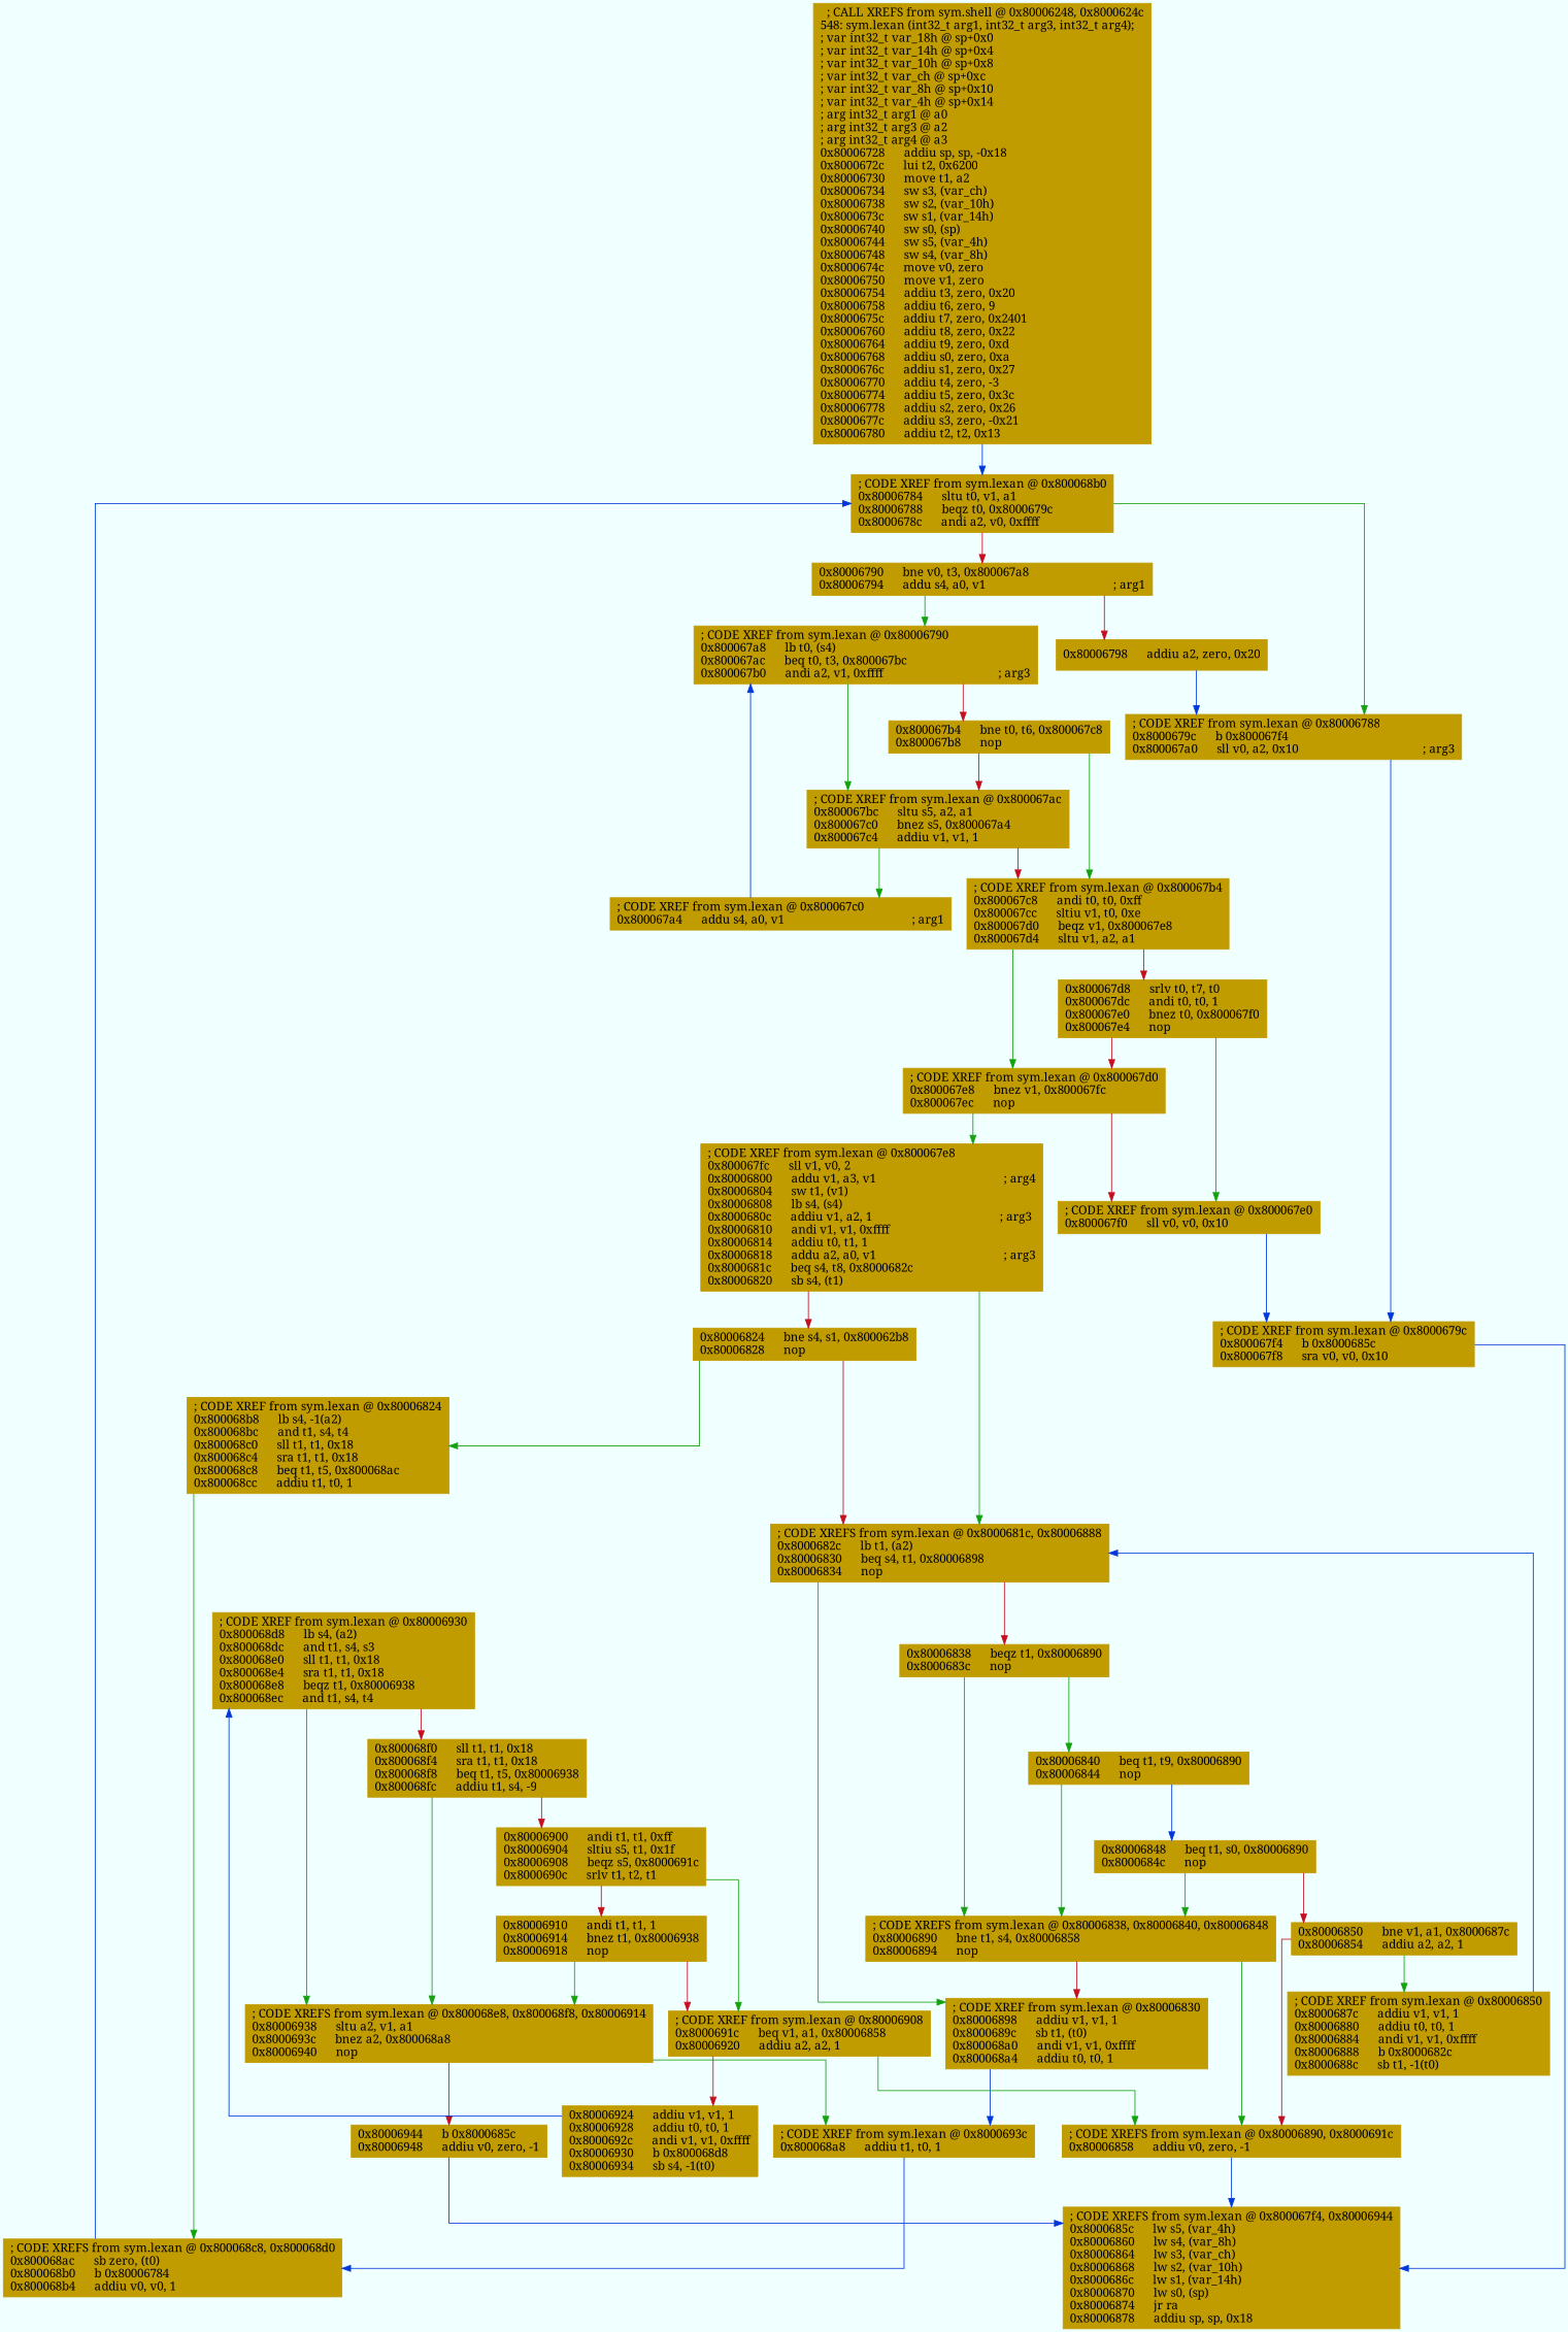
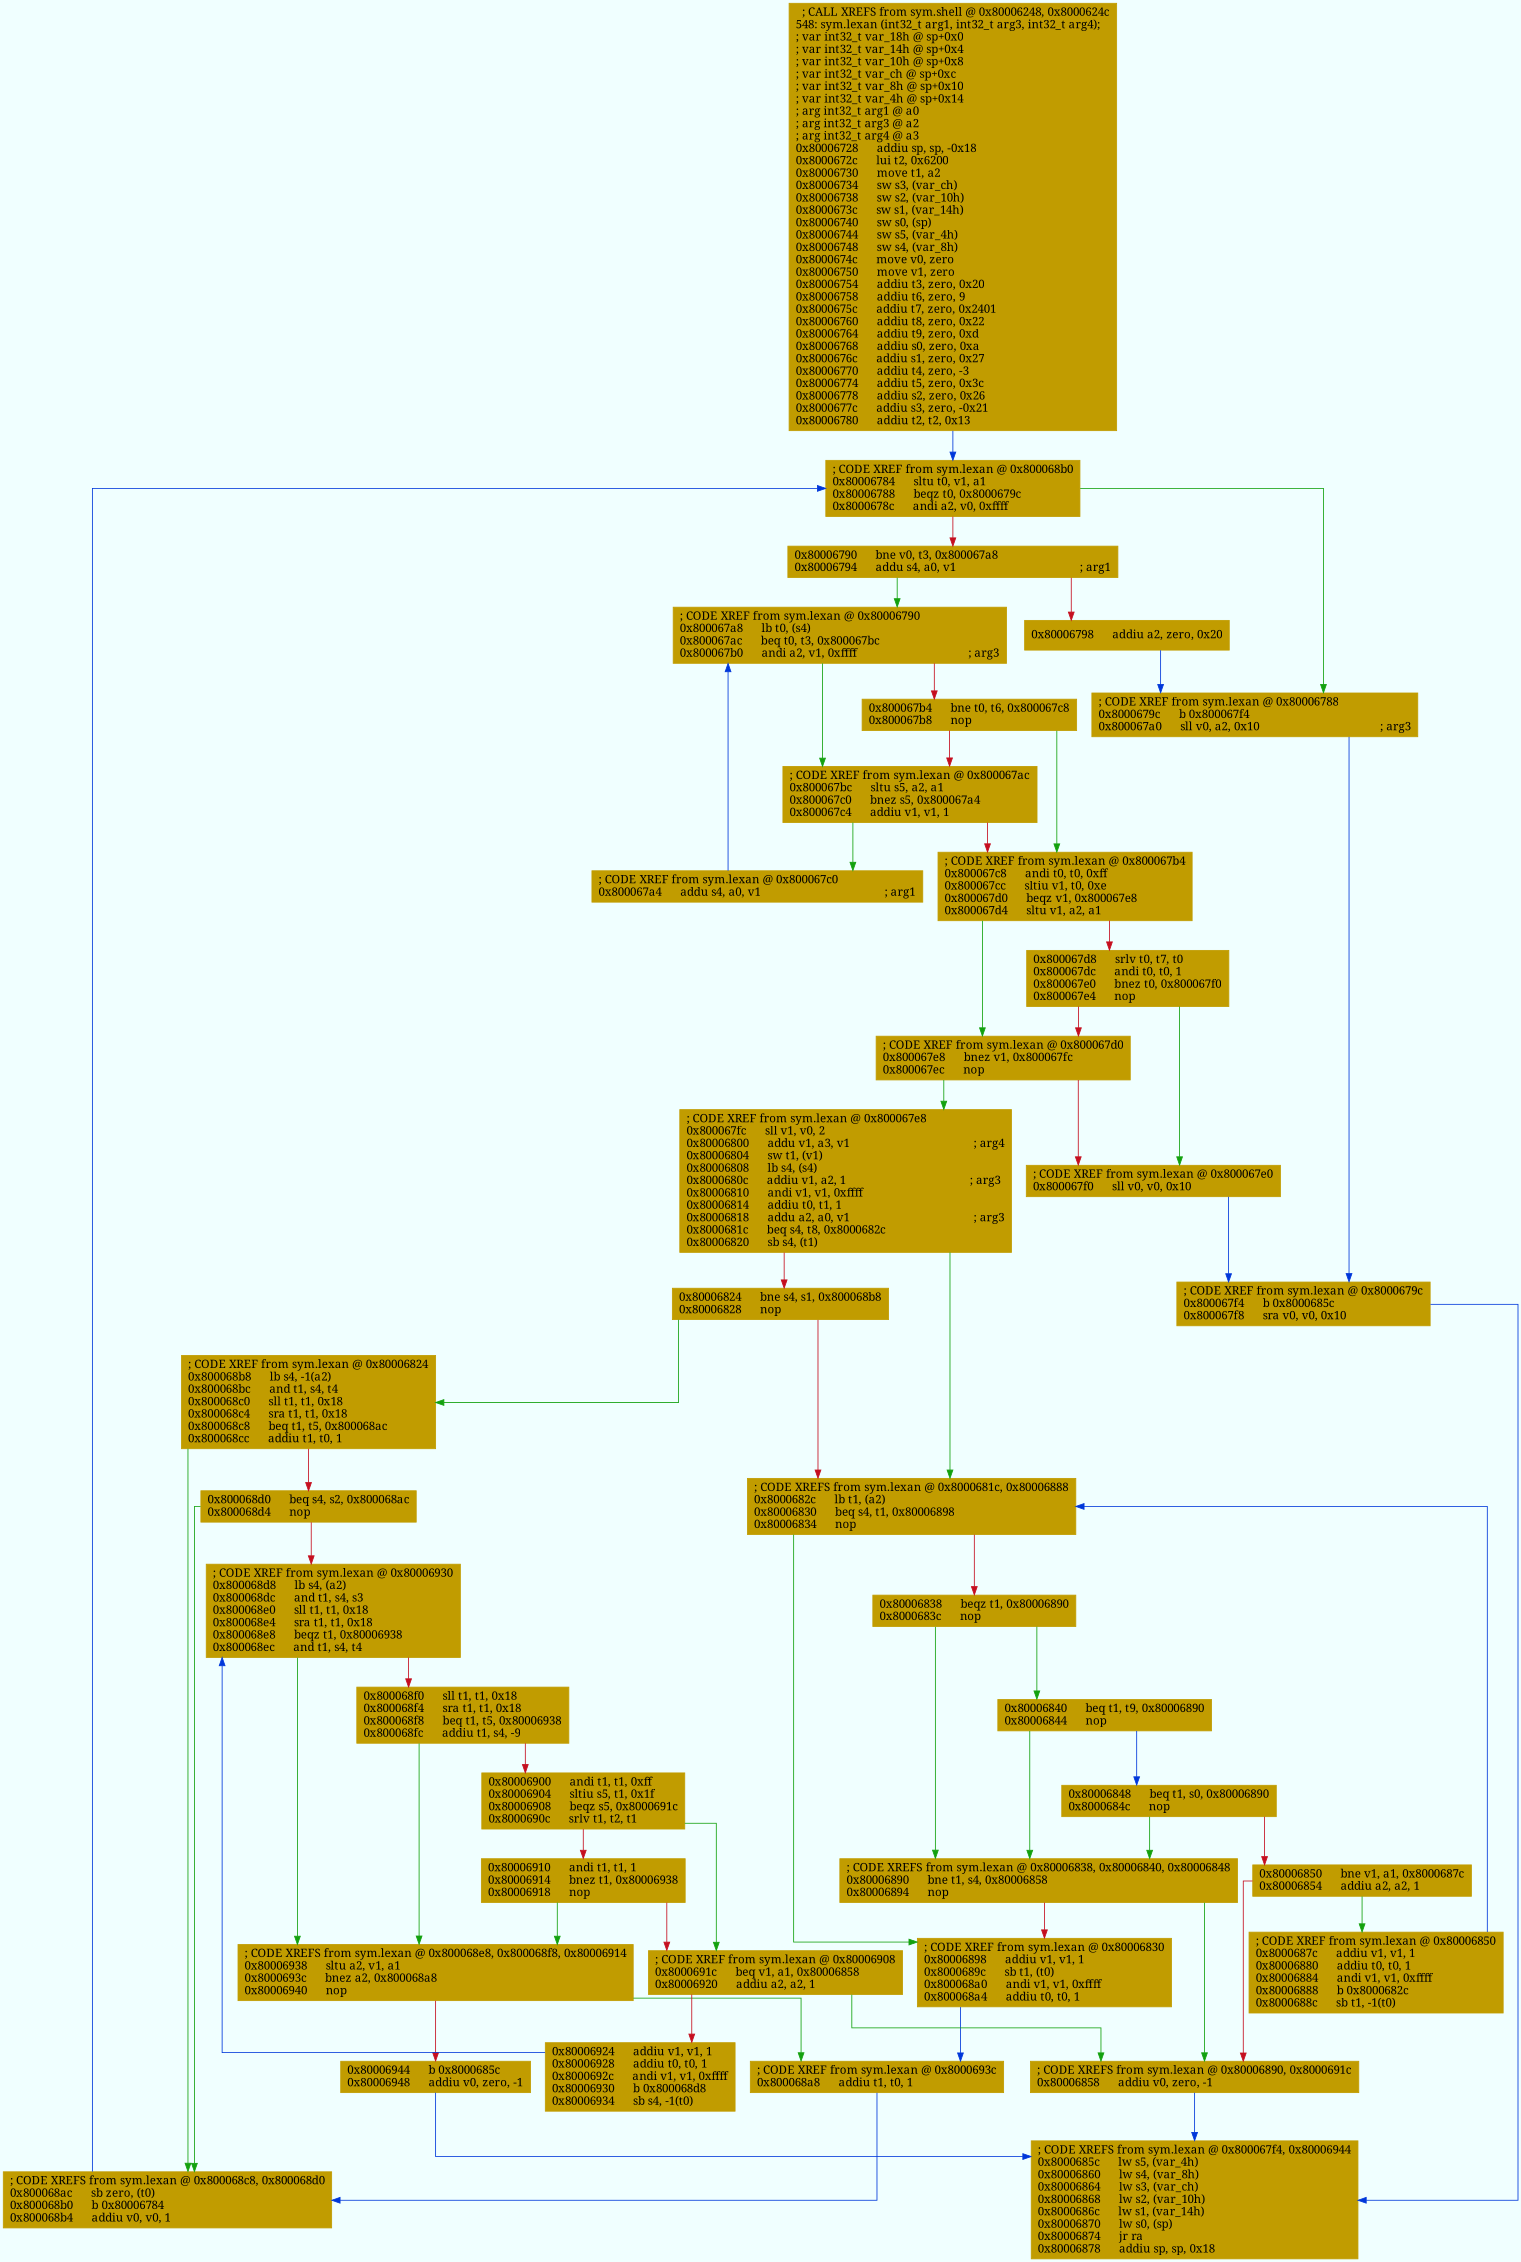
  digraph {
    bgcolor=azure
    fontname="Noto Serif"
    fontsize=8
    splines=ortho
    node [color="#c19c00" fillcolor="#c19c00" fontname="Noto Serif" shape=box style=filled]
    edge [arrowhead=normal color="#13a10e" fontname="Noto Serif"]
    n1 [label="  ; CALL XREFS from sym.shell @ 0x80006248, 0x8000624c\l548: sym.lexan (int32_t arg1, int32_t arg3, int32_t arg4);\l; var int32_t var_18h @ sp+0x0\l; var int32_t var_14h @ sp+0x4\l; var int32_t var_10h @ sp+0x8\l; var int32_t var_ch @ sp+0xc\l; var int32_t var_8h @ sp+0x10\l; var int32_t var_4h @ sp+0x14\l; arg int32_t arg1 @ a0\l; arg int32_t arg3 @ a2\l; arg int32_t arg4 @ a3\l0x80006728      addiu sp, sp, -0x18\l0x8000672c      lui t2, 0x6200\l0x80006730      move t1, a2\l0x80006734      sw s3, (var_ch)\l0x80006738      sw s2, (var_10h)\l0x8000673c      sw s1, (var_14h)\l0x80006740      sw s0, (sp)\l0x80006744      sw s5, (var_4h)\l0x80006748      sw s4, (var_8h)\l0x8000674c      move v0, zero\l0x80006750      move v1, zero\l0x80006754      addiu t3, zero, 0x20\l0x80006758      addiu t6, zero, 9\l0x8000675c      addiu t7, zero, 0x2401\l0x80006760      addiu t8, zero, 0x22\l0x80006764      addiu t9, zero, 0xd\l0x80006768      addiu s0, zero, 0xa\l0x8000676c      addiu s1, zero, 0x27\l0x80006770      addiu t4, zero, -3\l0x80006774      addiu t5, zero, 0x3c\l0x80006778      addiu s2, zero, 0x26\l0x8000677c      addiu s3, zero, -0x21\l0x80006780      addiu t2, t2, 0x13\l"]
    n2 [label="; CODE XREF from sym.lexan @ 0x800068b0\l0x80006784      sltu t0, v1, a1\l0x80006788      beqz t0, 0x8000679c\l0x8000678c      andi a2, v0, 0xffff\l"]
    n3 [label="0x80006790      bne v0, t3, 0x800067a8\l0x80006794      addu s4, a0, v1                                        ; arg1\l"]
    n4 [label="; CODE XREF from sym.lexan @ 0x80006788\l0x8000679c      b 0x800067f4\l0x800067a0      sll v0, a2, 0x10                                       ; arg3\l"]
    n5 [label="0x80006798      addiu a2, zero, 0x20\l"]
    n6 [label="; CODE XREF from sym.lexan @ 0x80006790\l0x800067a8      lb t0, (s4)\l0x800067ac      beq t0, t3, 0x800067bc\l0x800067b0      andi a2, v1, 0xffff                                    ; arg3\l"]
    n7 [label="; CODE XREF from sym.lexan @ 0x8000679c\l0x800067f4      b 0x8000685c\l0x800067f8      sra v0, v0, 0x10\l"]
    n8 [label="0x800067b4      bne t0, t6, 0x800067c8\l0x800067b8      nop\l"]
    n9 [label="; CODE XREF from sym.lexan @ 0x800067ac\l0x800067bc      sltu s5, a2, a1\l0x800067c0      bnez s5, 0x800067a4\l0x800067c4      addiu v1, v1, 1\l"]
    n10 [label="; CODE XREFS from sym.lexan @ 0x800067f4, 0x80006944\l0x8000685c      lw s5, (var_4h)\l0x80006860      lw s4, (var_8h)\l0x80006864      lw s3, (var_ch)\l0x80006868      lw s2, (var_10h)\l0x8000686c      lw s1, (var_14h)\l0x80006870      lw s0, (sp)\l0x80006874      jr ra\l0x80006878      addiu sp, sp, 0x18\l"]
    n11 [label="; CODE XREF from sym.lexan @ 0x800067c0\l0x800067a4      addu s4, a0, v1                                        ; arg1\l"]
    n12 [label="; CODE XREF from sym.lexan @ 0x800067b4\l0x800067c8      andi t0, t0, 0xff\l0x800067cc      sltiu v1, t0, 0xe\l0x800067d0      beqz v1, 0x800067e8\l0x800067d4      sltu v1, a2, a1\l"]
    n13 [label="0x800067d8      srlv t0, t7, t0\l0x800067dc      andi t0, t0, 1\l0x800067e0      bnez t0, 0x800067f0\l0x800067e4      nop\l"]
    n14 [label="; CODE XREF from sym.lexan @ 0x800067d0\l0x800067e8      bnez v1, 0x800067fc\l0x800067ec      nop\l"]
    n15 [label="; CODE XREF from sym.lexan @ 0x800067e0\l0x800067f0      sll v0, v0, 0x10\l"]
    n16 [label="; CODE XREF from sym.lexan @ 0x800067e8\l0x800067fc      sll v1, v0, 2\l0x80006800      addu v1, a3, v1                                        ; arg4\l0x80006804      sw t1, (v1)\l0x80006808      lb s4, (s4)\l0x8000680c      addiu v1, a2, 1                                        ; arg3\l0x80006810      andi v1, v1, 0xffff\l0x80006814      addiu t0, t1, 1\l0x80006818      addu a2, a0, v1                                        ; arg3\l0x8000681c      beq s4, t8, 0x8000682c\l0x80006820      sb s4, (t1)\l"]
-   n17 [label="0x80006824      bne s4, s1, 0x800062b8\l0x80006828      nop\l"]
+   n17 [label="0x80006824      bne s4, s1, 0x800068b8\l0x80006828      nop\l"]
    n18 [label="; CODE XREFS from sym.lexan @ 0x8000681c, 0x80006888\l0x8000682c      lb t1, (a2)\l0x80006830      beq s4, t1, 0x80006898\l0x80006834      nop\l"]
    n19 [label="; CODE XREF from sym.lexan @ 0x80006824\l0x800068b8      lb s4, -1(a2)\l0x800068bc      and t1, s4, t4\l0x800068c0      sll t1, t1, 0x18\l0x800068c4      sra t1, t1, 0x18\l0x800068c8      beq t1, t5, 0x800068ac\l0x800068cc      addiu t1, t0, 1\l"]
    n20 [label="0x80006838      beqz t1, 0x80006890\l0x8000683c      nop\l"]
    n21 [label="; CODE XREF from sym.lexan @ 0x80006830\l0x80006898      addiu v1, v1, 1\l0x8000689c      sb t1, (t0)\l0x800068a0      andi v1, v1, 0xffff\l0x800068a4      addiu t0, t0, 1\l"]
    n22 [label="; CODE XREFS from sym.lexan @ 0x800068c8, 0x800068d0\l0x800068ac      sb zero, (t0)\l0x800068b0      b 0x80006784\l0x800068b4      addiu v0, v0, 1\l"]
+   n23 [label="0x800068d0      beq s4, s2, 0x800068ac\l0x800068d4      nop\l"]
    n24 [label="0x80006840      beq t1, t9, 0x80006890\l0x80006844      nop\l"]
    n25 [label="; CODE XREFS from sym.lexan @ 0x80006838, 0x80006840, 0x80006848\l0x80006890      bne t1, s4, 0x80006858\l0x80006894      nop\l"]
    n26 [label="; CODE XREF from sym.lexan @ 0x8000693c\l0x800068a8      addiu t1, t0, 1\l"]
    n27 [label="0x80006848      beq t1, s0, 0x80006890\l0x8000684c      nop\l"]
    n28 [label="; CODE XREFS from sym.lexan @ 0x80006890, 0x8000691c\l0x80006858      addiu v0, zero, -1\l"]
    n29 [label="0x80006850      bne v1, a1, 0x8000687c\l0x80006854      addiu a2, a2, 1\l"]
    n30 [label="; CODE XREF from sym.lexan @ 0x80006850\l0x8000687c      addiu v1, v1, 1\l0x80006880      addiu t0, t0, 1\l0x80006884      andi v1, v1, 0xffff\l0x80006888      b 0x8000682c\l0x8000688c      sb t1, -1(t0)\l"]
    n31 [label="; CODE XREF from sym.lexan @ 0x80006930\l0x800068d8      lb s4, (a2)\l0x800068dc      and t1, s4, s3\l0x800068e0      sll t1, t1, 0x18\l0x800068e4      sra t1, t1, 0x18\l0x800068e8      beqz t1, 0x80006938\l0x800068ec      and t1, s4, t4\l"]
    n32 [label="0x800068f0      sll t1, t1, 0x18\l0x800068f4      sra t1, t1, 0x18\l0x800068f8      beq t1, t5, 0x80006938\l0x800068fc      addiu t1, s4, -9\l"]
    n33 [label="; CODE XREFS from sym.lexan @ 0x800068e8, 0x800068f8, 0x80006914\l0x80006938      sltu a2, v1, a1\l0x8000693c      bnez a2, 0x800068a8\l0x80006940      nop\l"]
    n34 [label="0x80006900      andi t1, t1, 0xff\l0x80006904      sltiu s5, t1, 0x1f\l0x80006908      beqz s5, 0x8000691c\l0x8000690c      srlv t1, t2, t1\l"]
    n35 [label="0x80006944      b 0x8000685c\l0x80006948      addiu v0, zero, -1\l"]
    n36 [label="0x80006910      andi t1, t1, 1\l0x80006914      bnez t1, 0x80006938\l0x80006918      nop\l"]
    n37 [label="; CODE XREF from sym.lexan @ 0x80006908\l0x8000691c      beq v1, a1, 0x80006858\l0x80006920      addiu a2, a2, 1\l"]
    n38 [label="0x80006924      addiu v1, v1, 1\l0x80006928      addiu t0, t0, 1\l0x8000692c      andi v1, v1, 0xffff\l0x80006930      b 0x800068d8\l0x80006934      sb s4, -1(t0)\l"]
    n1 -> n2 [color="#0037da"]
    n2 -> n3 [color="#c50f1f"]
    n2 -> n4
    n3 -> n5 [color="#c50f1f"]
    n3 -> n6
    n4 -> n7 [color="#0037da"]
    n5 -> n4 [color="#0037da"]
    n6 -> n8 [color="#c50f1f"]
    n6 -> n9
    n7 -> n10 [color="#0037da"]
    n8 -> n9 [color="#c50f1f"]
    n8 -> n12
    n9 -> n11
    n9 -> n12 [color="#c50f1f"]
    n11 -> n6 [color="#0037da"]
    n12 -> n13 [color="#c50f1f"]
    n12 -> n14
    n13 -> n14 [color="#c50f1f"]
    n13 -> n15
    n14 -> n15 [color="#c50f1f"]
    n14 -> n16
    n15 -> n7 [color="#0037da"]
    n16 -> n17 [color="#c50f1f"]
    n16 -> n18
    n17 -> n18 [color="#c50f1f"]
    n17 -> n19
    n18 -> n20 [color="#c50f1f"]
    n18 -> n21
    n19 -> n22
+   n19 -> n23 [color="#c50f1f"]
    n20 -> n24
    n20 -> n25
    n21 -> n26 [color="#0037da"]
    n22 -> n2 [color="#0037da"]
+   n23 -> n22
+   n23 -> n31 [color="#c50f1f"]
    n24 -> n25
    n24 -> n27 [color="#0037da"]
    n25 -> n21 [color="#c50f1f"]
    n25 -> n28
    n26 -> n22 [color="#0037da"]
    n27 -> n25
    n27 -> n29 [color="#c50f1f"]
    n28 -> n10 [color="#0037da"]
    n29 -> n28 [color="#c50f1f"]
    n29 -> n30
    n30 -> n18 [color="#0037da"]
    n31 -> n32 [color="#c50f1f"]
    n31 -> n33
    n32 -> n33
    n32 -> n34 [color="#c50f1f"]
    n33 -> n26
    n33 -> n35 [color="#c50f1f"]
    n34 -> n36 [color="#c50f1f"]
    n34 -> n37
    n35 -> n10 [color="#0037da"]
    n36 -> n33
    n36 -> n37 [color="#c50f1f"]
    n37 -> n28
    n37 -> n38 [color="#c50f1f"]
    n38 -> n31 [color="#0037da"]
  }
